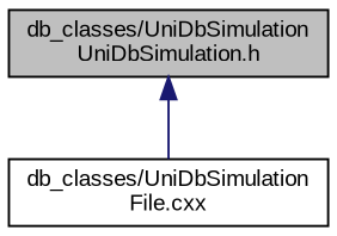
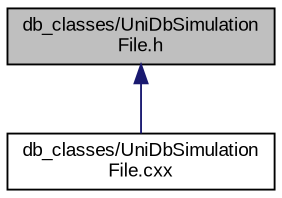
  digraph {
    fontname="Liberation Sans"
    node [color=black fontname="Liberation Sans" fontsize=10 shape=record style=filled]
-   n1 [fillcolor=grey75 fontcolor=black height=0.2 label="db_classes/UniDbSimulation\lUniDbSimulation.h" width=0.4]
+   n1 [fillcolor=grey75 fontcolor=black height=0.2 label="db_classes/UniDbSimulation\lFile.h" width=0.4]
    n2 [fillcolor=white height=0.2 label="db_classes/UniDbSimulation\lFile.cxx" width=0.4]
    n1 -> n2 [color=midnightblue dir=back fontname="Liberation Sans" fontsize=10 labelfontname=Helvetica labelfontsize=10 style=solid]
  }
